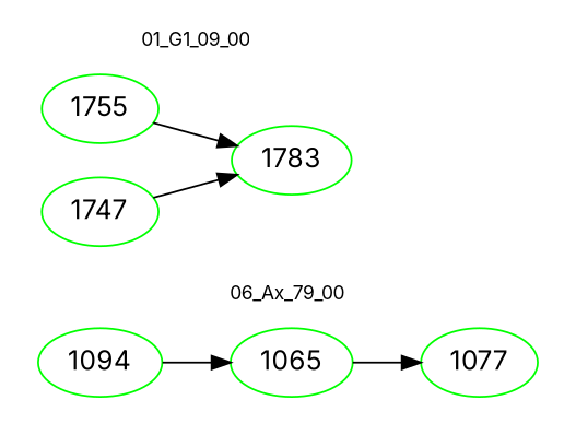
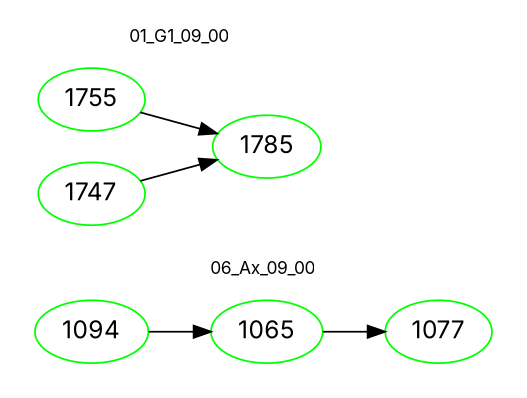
  digraph {
    fontname=Inter
    rankdir=LR
    node [color=green fontname=Inter]
    edge [color=black fontname=Inter]
    n1 [label=1094]
    n2 [label=1065]
    n3 [label=1077]
    n4 [label=1755]
    n5 [label=1747]
-   n6 [label=1783]
+   n6 [label=1785]
    subgraph cluster_1 {
      color=white
      fontsize=10
-     label="06_Ax_79_00"
+     label="06_Ax_09_00"
      n1
      n2
      n3
    }
    subgraph cluster_2 {
      color=white
      fontsize=10
      label="01_G1_09_00"
      n4
      n5
      n6
    }
    n1 -> n2
    n2 -> n3
    n4 -> n6
    n5 -> n6
  }
